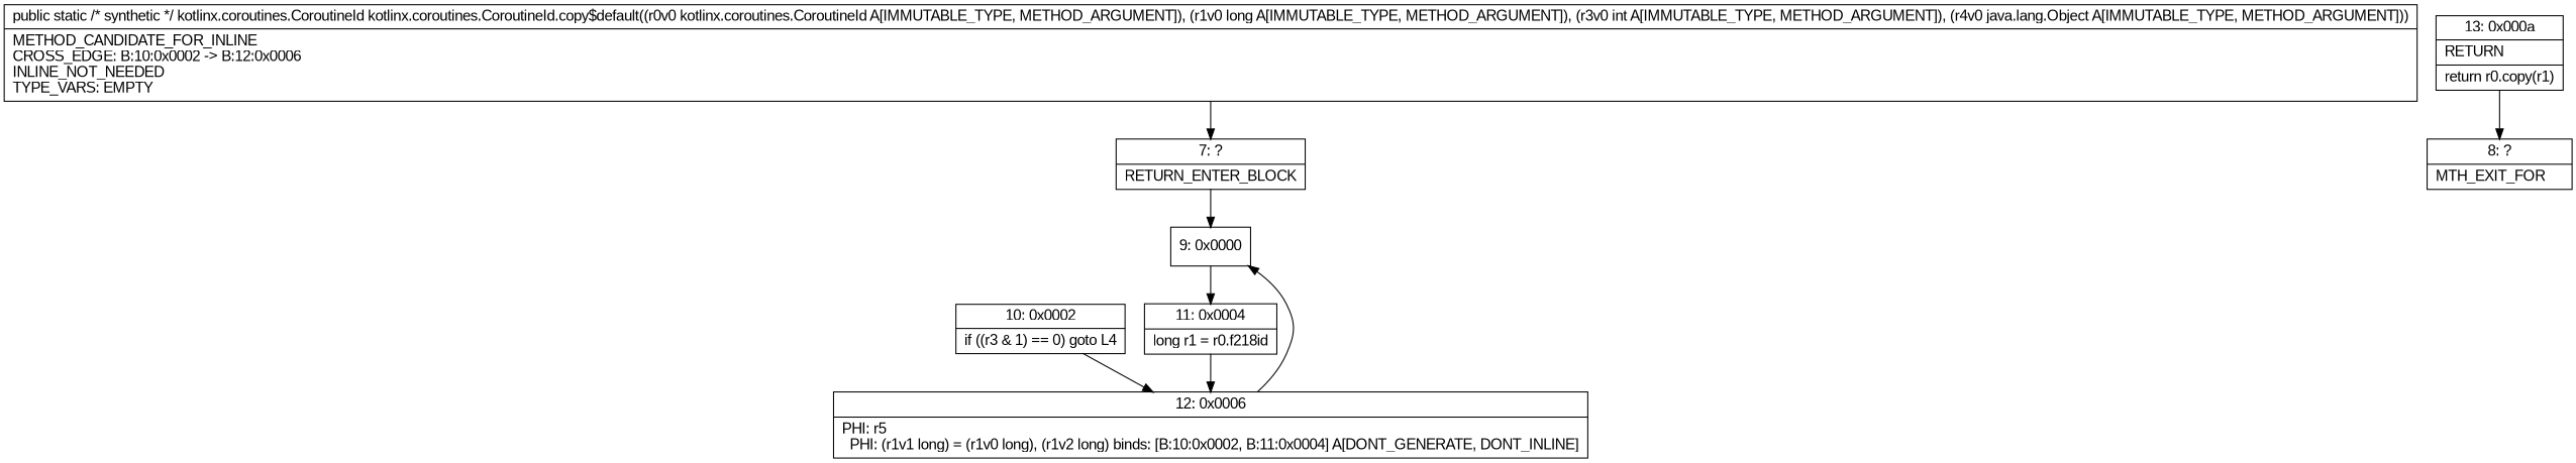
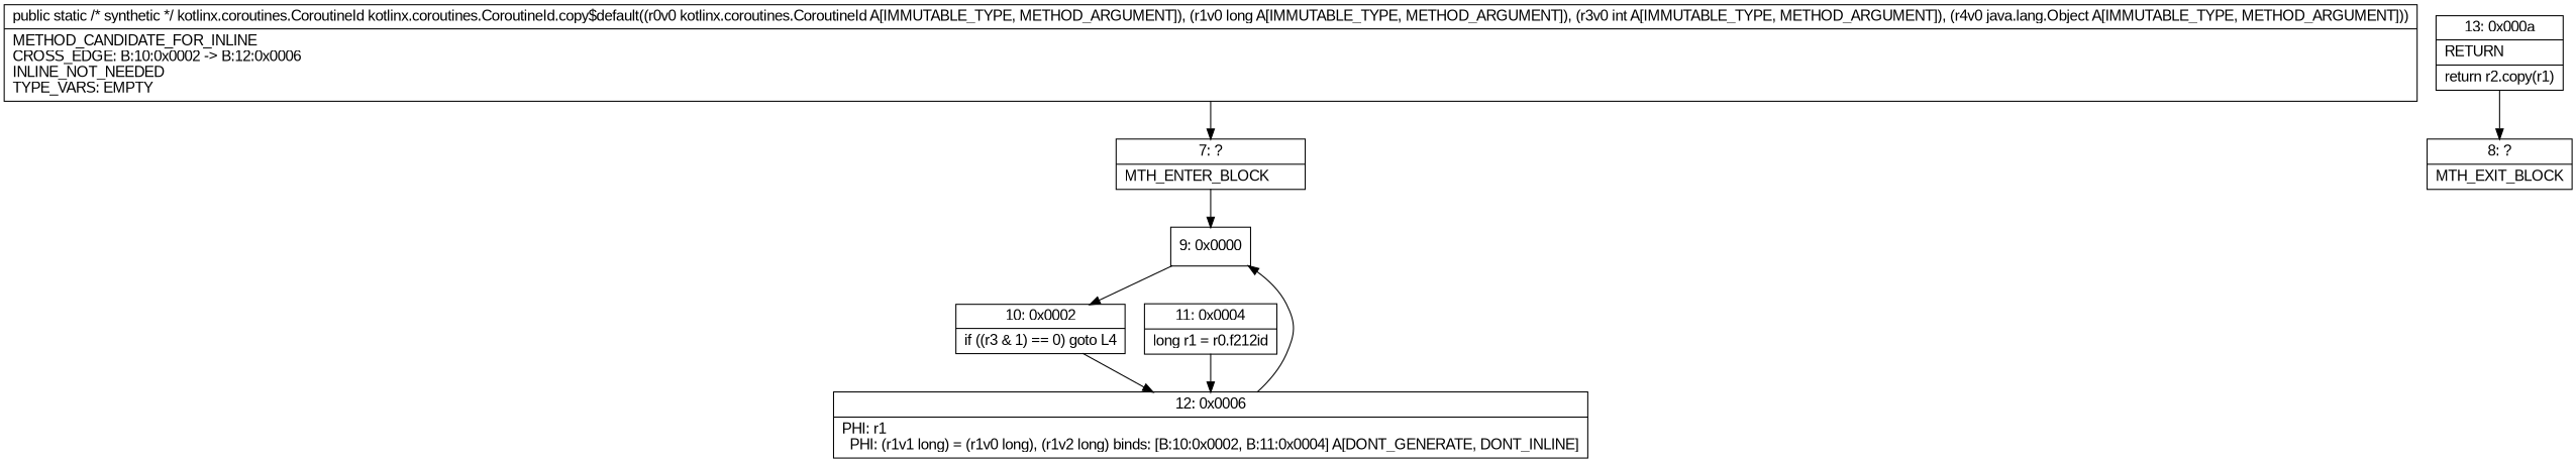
  digraph {
    fontname="Liberation Sans"
    node [fontname="Liberation Sans" shape=record]
    edge [fontname="Liberation Sans"]
-   n1 [label="{7\:\ ?|RETURN_ENTER_BLOCK\l}"]
+   n1 [label="{7\:\ ?|MTH_ENTER_BLOCK\l}"]
    n2 [label="{9\:\ 0x0000}"]
    n3 [label="{10\:\ 0x0002|if ((r3 & 1) == 0) goto L4\l}"]
-   n4 [label="{12\:\ 0x0006|PHI: r5 \l  PHI: (r1v1 long) = (r1v0 long), (r1v2 long) binds: [B:10:0x0002, B:11:0x0004] A[DONT_GENERATE, DONT_INLINE]\l}"]
-   n5 [label="{11\:\ 0x0004|long r1 = r0.f218id\l}"]
-   n6 [label="{13\:\ 0x000a|RETURN\l|return r0.copy(r1)\l}"]
-   n7 [label="{8\:\ ?|MTH_EXIT_FOR\l}"]
+   n4 [label="{12\:\ 0x0006|PHI: r1 \l  PHI: (r1v1 long) = (r1v0 long), (r1v2 long) binds: [B:10:0x0002, B:11:0x0004] A[DONT_GENERATE, DONT_INLINE]\l}"]
+   n5 [label="{11\:\ 0x0004|long r1 = r0.f212id\l}"]
+   n6 [label="{13\:\ 0x000a|RETURN\l|return r2.copy(r1)\l}"]
+   n7 [label="{8\:\ ?|MTH_EXIT_BLOCK\l}"]
    n8 [label="{public static \/* synthetic *\/ kotlinx.coroutines.CoroutineId kotlinx.coroutines.CoroutineId.copy$default((r0v0 kotlinx.coroutines.CoroutineId A[IMMUTABLE_TYPE, METHOD_ARGUMENT]), (r1v0 long A[IMMUTABLE_TYPE, METHOD_ARGUMENT]), (r3v0 int A[IMMUTABLE_TYPE, METHOD_ARGUMENT]), (r4v0 java.lang.Object A[IMMUTABLE_TYPE, METHOD_ARGUMENT]))  | METHOD_CANDIDATE_FOR_INLINE\lCROSS_EDGE: B:10:0x0002 \-\> B:12:0x0006\lINLINE_NOT_NEEDED\lTYPE_VARS: EMPTY\l}"]
    n1 -> n2
-   n2 -> n5
+   n2 -> n3
    n3 -> n4
    n4 -> n2
    n5 -> n4
    n6 -> n7
    n8 -> n1
  }
